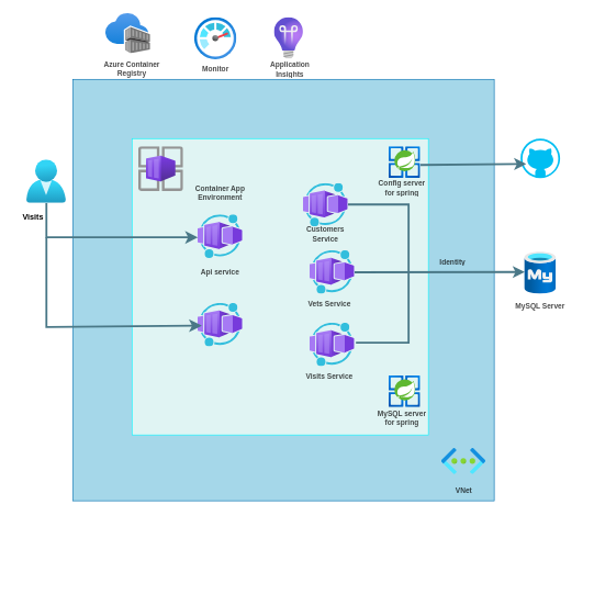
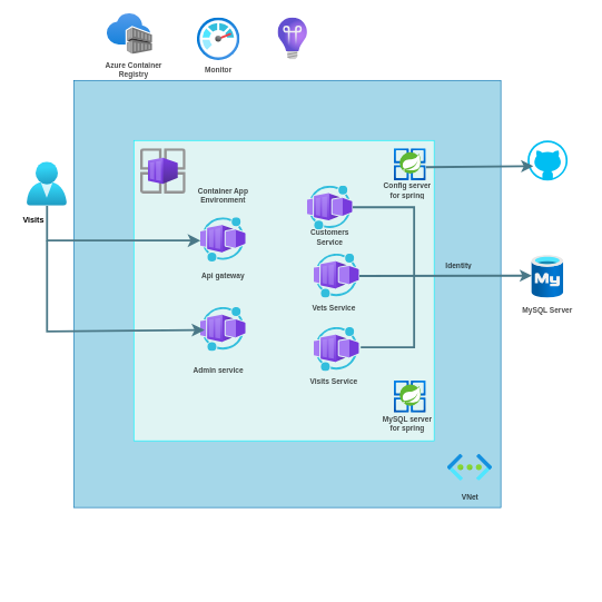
  <mxCell id="0" />
  <mxCell id="1" parent="0" />
  <mxCell id="2" value="" style="whiteSpace=wrap;html=1;aspect=fixed;fillColor=#ffffff;fillStyle=auto;strokeColor=#FFFFFF;gradientColor=#ffffff;" parent="1" vertex="1"><mxGeometry x="20" y="20" width="860" height="860" as="geometry" /></mxCell>
  <mxCell id="3" value="&#10;&lt;span style=&quot;color: rgb(224, 221, 217); font-family: ui-monospace, SFMono-Regular, &amp;quot;SF Mono&amp;quot;, Menlo, Consolas, &amp;quot;Liberation Mono&amp;quot;, monospace; font-size: 14px; font-style: normal; font-variant-ligatures: normal; font-variant-caps: normal; font-weight: 600; letter-spacing: normal; orphans: 2; text-align: start; text-indent: 0px; text-transform: none; widows: 2; word-spacing: 0px; -webkit-text-stroke-width: 0px; white-space: pre-wrap; background-color: rgb(24, 26, 27); text-decoration-thickness: initial; text-decoration-style: initial; text-decoration-color: initial; display: inline !important; float: none;&quot;&gt;FFFFFF&lt;/span&gt;&#10;&#10;" style="whiteSpace=wrap;html=1;aspect=fixed;fillColor=#a5d7e9;fontColor=#ffffff;strokeColor=#006EAF;direction=south;" parent="1" vertex="1"><mxGeometry x="110" y="120" width="640" height="640" as="geometry" /></mxCell>
  <mxCell id="4" value="" style="whiteSpace=wrap;html=1;aspect=fixed;fillColor=#E0F4F3;strokeColor=#00F7FF;" parent="1" vertex="1"><mxGeometry x="200" y="210" width="450" height="450" as="geometry" /></mxCell>
  <mxCell id="5" value="" style="image;aspect=fixed;html=1;points=[];align=center;fontSize=12;image=img/lib/azure2/other/Container_App_Environments.svg;" parent="1" vertex="1"><mxGeometry x="210" y="222" width="68" height="68" as="geometry" /></mxCell>
  <mxCell id="6" value="" style="image;aspect=fixed;html=1;points=[];align=center;fontSize=12;image=img/lib/azure2/other/Worker_Container_App.svg;" parent="1" vertex="1"><mxGeometry x="300" y="325.63" width="68" height="66" as="geometry" /></mxCell>
  <mxCell id="7" value="" style="image;aspect=fixed;html=1;points=[];align=center;fontSize=12;image=img/lib/azure2/other/Worker_Container_App.svg;" parent="1" vertex="1"><mxGeometry x="470" y="490" width="68" height="66" as="geometry" /></mxCell>
  <mxCell id="8" value="" style="image;aspect=fixed;html=1;points=[];align=center;fontSize=12;image=img/lib/azure2/other/Worker_Container_App.svg;" parent="1" vertex="1"><mxGeometry x="460" y="278" width="68" height="66" as="geometry" /></mxCell>
  <mxCell id="9" value="" style="image;aspect=fixed;html=1;points=[];align=center;fontSize=12;image=img/lib/azure2/other/Worker_Container_App.svg;" parent="1" vertex="1"><mxGeometry x="470" y="380" width="68" height="66" as="geometry" /></mxCell>
  <mxCell id="10" value="" style="image;aspect=fixed;html=1;points=[];align=center;fontSize=12;image=img/lib/azure2/other/Worker_Container_App.svg;" parent="1" vertex="1"><mxGeometry x="300" y="460" width="68" height="66" as="geometry" /></mxCell>
  <mxCell id="11" value="" style="image;aspect=fixed;html=1;points=[];align=center;fontSize=12;image=img/lib/azure2/identity/Users.svg;" parent="1" vertex="1"><mxGeometry x="40" y="242.37" width="60" height="65.63" as="geometry" /></mxCell>
  <mxCell id="12" value="" style="verticalLabelPosition=bottom;html=1;verticalAlign=top;align=center;strokeColor=none;fillColor=#00BEF2;shape=mxgraph.azure.github_code;pointerEvents=1;" parent="1" vertex="1"><mxGeometry x="790" y="210" width="60" height="60" as="geometry" /></mxCell>
  <mxCell id="13" value="" style="image;aspect=fixed;html=1;points=[];align=center;fontSize=12;image=img/lib/azure2/compute/Azure_Spring_Cloud.svg;" parent="1" vertex="1"><mxGeometry x="590" y="222" width="48" height="48" as="geometry" /></mxCell>
  <mxCell id="14" value="" style="image;aspect=fixed;html=1;points=[];align=center;fontSize=12;image=img/lib/azure2/compute/Azure_Spring_Cloud.svg;" parent="1" vertex="1"><mxGeometry x="590" y="570" width="48" height="48" as="geometry" /></mxCell>
  <mxCell id="15" value="" style="image;aspect=fixed;html=1;points=[];align=center;fontSize=12;image=img/lib/azure2/networking/Virtual_Networks.svg;" parent="1" vertex="1"><mxGeometry x="670" y="680" width="67" height="40" as="geometry" /></mxCell>
  <mxCell id="16" value="" style="image;aspect=fixed;html=1;points=[];align=center;fontSize=12;image=img/lib/azure2/databases/Azure_Database_MySQL_Server.svg;" parent="1" vertex="1"><mxGeometry x="796" y="382" width="48" height="64" as="geometry" /></mxCell>
  <mxCell id="17" value="" style="endArrow=classic;html=1;rounded=0;entryX=0.01;entryY=0.477;entryDx=0;entryDy=0;entryPerimeter=0;strokeWidth=3;endSize=9;strokeColor=#4a7887;" parent="1" source="9" target="16" edge="1"><mxGeometry width="50" height="50" relative="1" as="geometry"><mxPoint x="872.496" y="414.754" as="sourcePoint" /><mxPoint x="560" y="411.25" as="targetPoint" /></mxGeometry></mxCell>
  <mxCell id="18" value="" style="endArrow=none;html=1;rounded=0;strokeWidth=3;endSize=9;strokeColor=#4a7887;" parent="1" edge="1"><mxGeometry width="50" height="50" relative="1" as="geometry"><mxPoint x="528" y="310" as="sourcePoint" /><mxPoint x="540" y="520" as="targetPoint" /><Array as="points"><mxPoint x="620" y="310" /><mxPoint x="620" y="520" /><mxPoint x="540" y="520" /></Array></mxGeometry></mxCell>
  <mxCell id="19" value="" style="endArrow=classic;html=1;rounded=0;entryX=0.142;entryY=0.642;entryDx=0;entryDy=0;entryPerimeter=0;strokeWidth=3;endSize=9;strokeColor=#4a7887;" parent="1" target="12" edge="1"><mxGeometry width="50" height="50" relative="1" as="geometry"><mxPoint x="638" y="250" as="sourcePoint" /><mxPoint x="688" y="200" as="targetPoint" /></mxGeometry></mxCell>
  <mxCell id="20" style="edgeStyle=orthogonalEdgeStyle;rounded=0;orthogonalLoop=1;jettySize=auto;html=1;strokeColor=#4a7887;endSize=10;strokeWidth=3;" parent="1" source="11" edge="1"><mxGeometry relative="1" as="geometry"><mxPoint x="300" y="360" as="targetPoint" /><Array as="points"><mxPoint x="70" y="360" /></Array></mxGeometry></mxCell>
  <mxCell id="21" value="" style="endArrow=classic;html=1;rounded=0;strokeWidth=3;endSize=10;strokeColor=#4a7887;entryX=0.088;entryY=0.515;entryDx=0;entryDy=0;entryPerimeter=0;" parent="1" target="10" edge="1"><mxGeometry width="50" height="50" relative="1" as="geometry"><mxPoint x="70" y="360" as="sourcePoint" /><mxPoint x="290" y="496" as="targetPoint" /><Array as="points"><mxPoint x="70" y="496" /></Array></mxGeometry></mxCell>
  <mxCell id="22" value="Container App Environment" style="text;html=1;align=center;verticalAlign=middle;whiteSpace=wrap;rounded=0;strokeWidth=1;fontStyle=1;fontSize=11;textOpacity=70;" vertex="1" parent="1"><mxGeometry x="294" y="271" width="80" height="44" as="geometry" /></mxCell>
  <mxCell id="23" value="VNet" style="text;html=1;align=center;verticalAlign=middle;whiteSpace=wrap;rounded=0;strokeWidth=1;fontStyle=1;fontSize=11;textOpacity=70;" vertex="1" parent="1"><mxGeometry x="663.5" y="730" width="80" height="30" as="geometry" /></mxCell>
  <mxCell id="24" value="&lt;b&gt;Visits&lt;/b&gt;" style="text;html=1;align=center;verticalAlign=middle;whiteSpace=wrap;rounded=0;" vertex="1" parent="1"><mxGeometry x="20" y="314" width="60" height="30" as="geometry" /></mxCell>
  <mxCell id="25" value="MySQL Server" style="text;html=1;align=center;verticalAlign=middle;whiteSpace=wrap;rounded=0;strokeWidth=1;fontStyle=1;fontSize=11;textOpacity=70;" vertex="1" parent="1"><mxGeometry x="780" y="450" width="80" height="30" as="geometry" /></mxCell>
- <mxCell id="26" value="Api service" style="text;html=1;align=center;verticalAlign=middle;whiteSpace=wrap;rounded=0;strokeWidth=1;fontStyle=1;fontSize=11;textOpacity=70;" vertex="1" parent="1"><mxGeometry x="294" y="398" width="80" height="30" as="geometry" /></mxCell>
+ <mxCell id="26" value="Api gateway" style="text;html=1;align=center;verticalAlign=middle;whiteSpace=wrap;rounded=0;strokeWidth=1;fontStyle=1;fontSize=11;textOpacity=70;" vertex="1" parent="1"><mxGeometry x="294" y="398" width="80" height="30" as="geometry" /></mxCell>
+ <mxCell id="27" value="Admin service" style="text;html=1;align=center;verticalAlign=middle;whiteSpace=wrap;rounded=0;strokeWidth=1;fontStyle=1;fontSize=11;textOpacity=70;" vertex="1" parent="1"><mxGeometry x="284" y="540" width="86" height="30" as="geometry" /></mxCell>
  <mxCell id="28" value="Customers Service" style="text;html=1;align=center;verticalAlign=middle;whiteSpace=wrap;rounded=0;strokeWidth=1;fontStyle=1;fontSize=11;textOpacity=70;" vertex="1" parent="1"><mxGeometry x="454" y="340" width="80" height="30" as="geometry" /></mxCell>
  <mxCell id="29" value="Vets Service" style="text;html=1;align=center;verticalAlign=middle;whiteSpace=wrap;rounded=0;strokeWidth=1;fontStyle=1;fontSize=11;textOpacity=70;" vertex="1" parent="1"><mxGeometry x="460" y="446" width="80" height="30" as="geometry" /></mxCell>
  <mxCell id="30" value="Visits Service" style="text;html=1;align=center;verticalAlign=middle;whiteSpace=wrap;rounded=0;strokeWidth=1;fontStyle=1;fontSize=11;textOpacity=70;" vertex="1" parent="1"><mxGeometry x="460" y="556" width="80" height="30" as="geometry" /></mxCell>
  <mxCell id="31" value="Config server for spring" style="text;html=1;align=center;verticalAlign=middle;whiteSpace=wrap;rounded=0;strokeWidth=1;fontStyle=1;fontSize=11;textOpacity=70;" vertex="1" parent="1"><mxGeometry x="570" y="270" width="80" height="30" as="geometry" /></mxCell>
  <mxCell id="32" value="MySQL server for spring" style="text;html=1;align=center;verticalAlign=middle;whiteSpace=wrap;rounded=0;strokeWidth=1;fontStyle=1;fontSize=11;textOpacity=70;" vertex="1" parent="1"><mxGeometry x="570" y="620" width="80" height="30" as="geometry" /></mxCell>
  <mxCell id="33" value="" style="image;aspect=fixed;html=1;points=[];align=center;fontSize=12;image=img/lib/azure2/containers/Container_Registries.svg;" vertex="1" parent="1"><mxGeometry x="160" y="20" width="68" height="61" as="geometry" /></mxCell>
  <mxCell id="34" value="Monitor" style="text;html=1;align=center;verticalAlign=middle;whiteSpace=wrap;rounded=0;strokeWidth=1;fontStyle=1;fontSize=11;textOpacity=70;" vertex="1" parent="1"><mxGeometry x="277" y="90" width="100" height="30" as="geometry" /></mxCell>
  <mxCell id="35" value="" style="image;aspect=fixed;html=1;points=[];align=center;fontSize=12;image=img/lib/azure2/management_governance/Monitor.svg;" vertex="1" parent="1"><mxGeometry x="295" y="26" width="64" height="64" as="geometry" /></mxCell>
  <mxCell id="36" value="" style="image;aspect=fixed;html=1;points=[];align=center;fontSize=12;image=img/lib/azure2/devops/Application_Insights.svg;" vertex="1" parent="1"><mxGeometry x="416" y="26" width="44" height="63" as="geometry" /></mxCell>
  <mxCell id="37" value="Azure Container Registry" style="text;html=1;align=center;verticalAlign=middle;whiteSpace=wrap;rounded=0;strokeWidth=1;fontStyle=1;fontSize=11;textOpacity=70;" vertex="1" parent="1"><mxGeometry x="150" y="89" width="100" height="30" as="geometry" /></mxCell>
- <mxCell id="38" value="Application Insights" style="text;html=1;align=center;verticalAlign=middle;whiteSpace=wrap;rounded=0;strokeWidth=1;fontStyle=1;fontSize=11;textOpacity=70;" vertex="1" parent="1"><mxGeometry x="390" y="90" width="100" height="30" as="geometry" /></mxCell>
  <mxCell id="39" value="Identity" style="text;html=1;align=center;verticalAlign=middle;whiteSpace=wrap;rounded=0;strokeWidth=1;fontStyle=1;fontSize=11;textOpacity=70;" vertex="1" parent="1"><mxGeometry x="637" y="382" width="100" height="30" as="geometry" /></mxCell>
